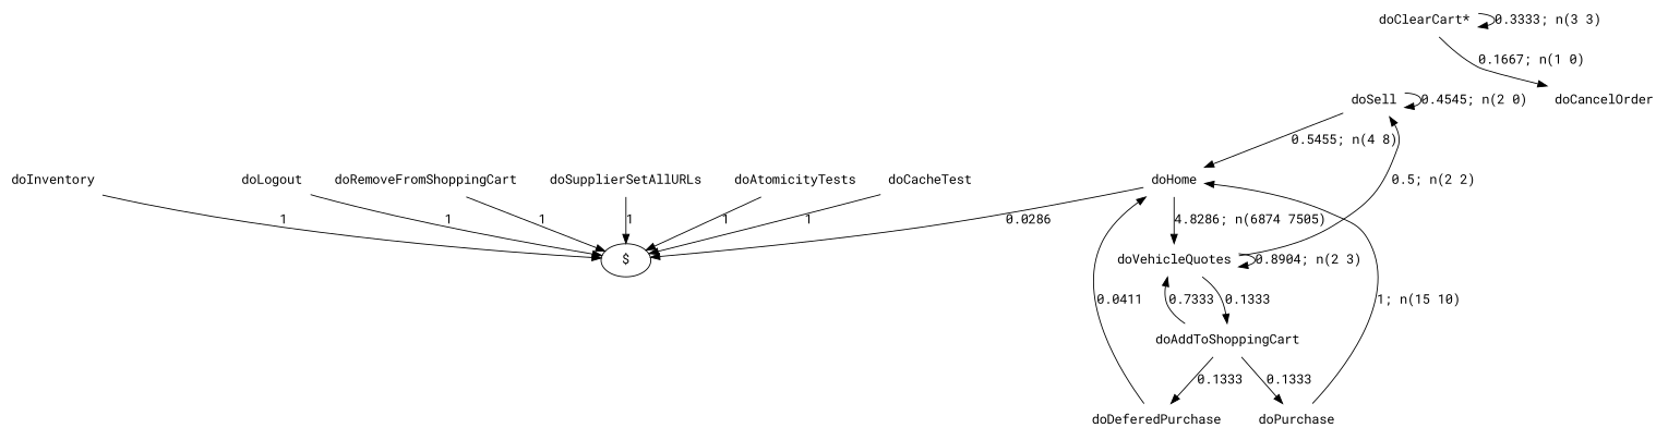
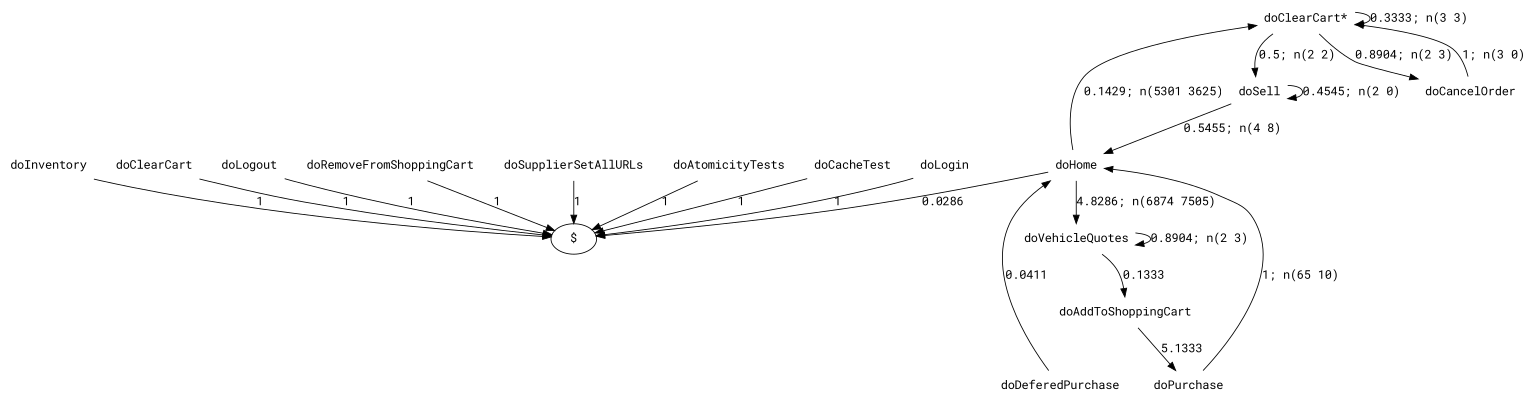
  digraph {
    fontname="Roboto Mono"
    node [fontname="Roboto Mono" shape=none]
    edge [fontname="Roboto Mono" style=solid]
    n1 [label="doClearCart*"]
    n2 [label=doSell]
    n3 [label=doCancelOrder]
    n4 [label=doHome]
    n5 [label=doSupplierSetAllURLs]
    "$" [shape=""]
    n7 [label=doAtomicityTests]
    n8 [label=doCacheTest]
+   n9 [label=doLogin]
    n10 [label=doVehicleQuotes]
    n11 [label=doAddToShoppingCart]
    n12 [label=doDeferedPurchase]
    n13 [label=doPurchase]
    n14 [label=doInventory]
+   n15 [label=doClearCart]
    n16 [label=doLogout]
    n17 [label=doRemoveFromShoppingCart]
    n1 -> n1 [label="0.3333; n(3 3)"]
-   n10 -> n2 [label="0.5; n(2 2)"]
-   n1 -> n3 [label="0.1667; n(1 0)"]
+   n1 -> n2 [label="0.5; n(2 2)"]
+   n1 -> n3 [label="0.8904; n(2 3)"]
    n2 -> n2 [label="0.4545; n(2 0)"]
    n2 -> n4 [label="0.5455; n(4 8)"]
+   n3 -> n1 [label="1; n(3 0)"]
+   n4 -> n1 [label="0.1429; n(5301 3625)"]
    n4 -> "$" [label=0.0286]
    n4 -> n10 [label="4.8286; n(6874 7505)"]
    n5 -> "$" [label=1]
    n7 -> "$" [label=1]
    n8 -> "$" [label=1]
+   n9 -> "$" [label=1]
    n10 -> n10 [label="0.8904; n(2 3)"]
    n10 -> n11 [label=0.1333]
-   n11 -> n10 [label=0.7333]
-   n11 -> n12 [label=0.1333]
-   n11 -> n13 [label=0.1333]
+   n11 -> n13 [label=5.1333]
    n12 -> n4 [label=0.0411]
-   n13 -> n4 [label="1; n(15 10)"]
+   n13 -> n4 [label="1; n(65 10)"]
    n14 -> "$" [label=1]
+   n15 -> "$" [label=1]
    n16 -> "$" [label=1]
    n17 -> "$" [label=1]
  }
